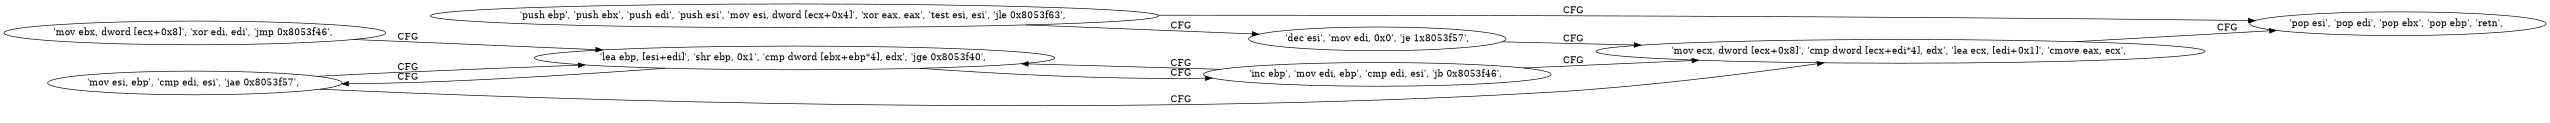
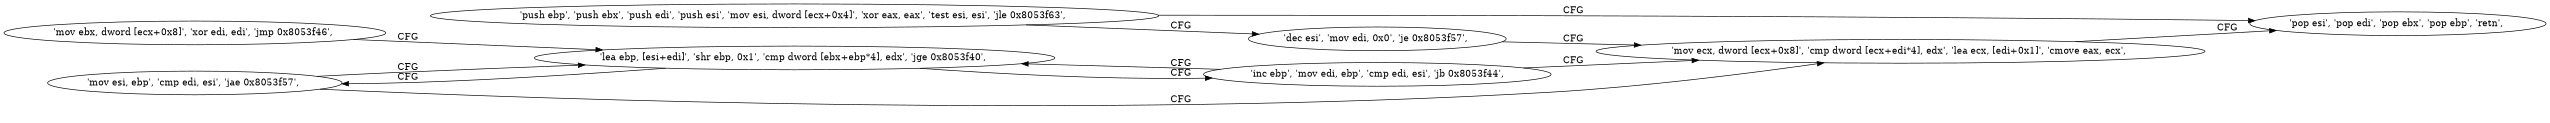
  digraph {
    rankdir=LR
    n1 [label="'push ebp', 'push ebx', 'push edi', 'push esi', 'mov esi, dword [ecx+0x4]', 'xor eax, eax', 'test esi, esi', 'jle 0x8053f63', "]
    n2 [label="'pop esi', 'pop edi', 'pop ebx', 'pop ebp', 'retn', "]
-   n3 [label="'dec esi', 'mov edi, 0x0', 'je 1x8053f57',"]
+   n3 [label="'dec esi', 'mov edi, 0x0', 'je 0x8053f57', "]
    n4 [label="'mov ecx, dword [ecx+0x8]', 'cmp dword [ecx+edi*4], edx', 'lea ecx, [edi+0x1]', 'cmove eax, ecx', "]
    n5 [label="'mov ebx, dword [ecx+0x8]', 'xor edi, edi', 'jmp 0x8053f46', "]
    n6 [label="'lea ebp, [esi+edi]', 'shr ebp, 0x1', 'cmp dword [ebx+ebp*4], edx', 'jge 0x8053f40', "]
    n7 [label="'mov esi, ebp', 'cmp edi, esi', 'jae 0x8053f57', "]
-   n8 [label="'inc ebp', 'mov edi, ebp', 'cmp edi, esi', 'jb 0x8053f46', "]
+   n8 [label="'inc ebp', 'mov edi, ebp', 'cmp edi, esi', 'jb 0x8053f44',"]
    n1 -> n2 [label=CFG]
    n1 -> n3 [label=CFG]
    n3 -> n4 [label=CFG]
    n4 -> n2 [label=CFG]
    n5 -> n6 [label=CFG]
    n6 -> n7 [label=CFG]
    n6 -> n8 [label=CFG]
    n7 -> n4 [label=CFG]
    n7 -> n6 [label=CFG]
    n8 -> n4 [label=CFG]
    n8 -> n6 [label=CFG]
  }
